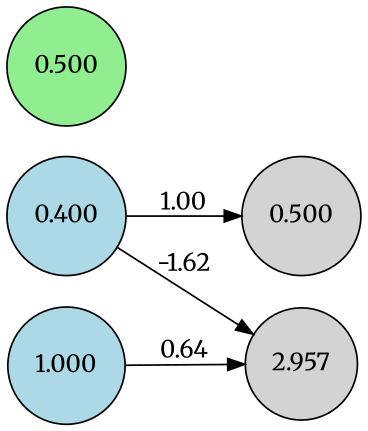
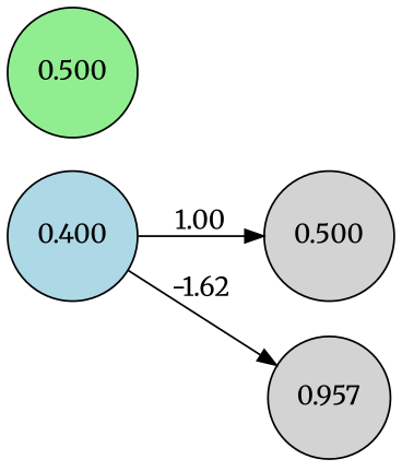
  digraph {
    fontname=Merriweather
    rankdir=LR
    node [fillcolor=lightblue fontname=Merriweather shape=circle style=filled]
    edge [fontname=Merriweather]
    n1 [label=0.400]
-   n2 [fillcolor=lightgray label=2.957]
+   n2 [fillcolor=lightgray label=0.957]
    n3 [fillcolor=lightgray label=0.500]
-   n4 [label=1.000]
    n5 [fillcolor=lightgreen label=0.500]
    n1 -> n2 [label=-1.62]
    n1 -> n3 [label=1.00]
-   n4 -> n2 [label=0.64]
  }
